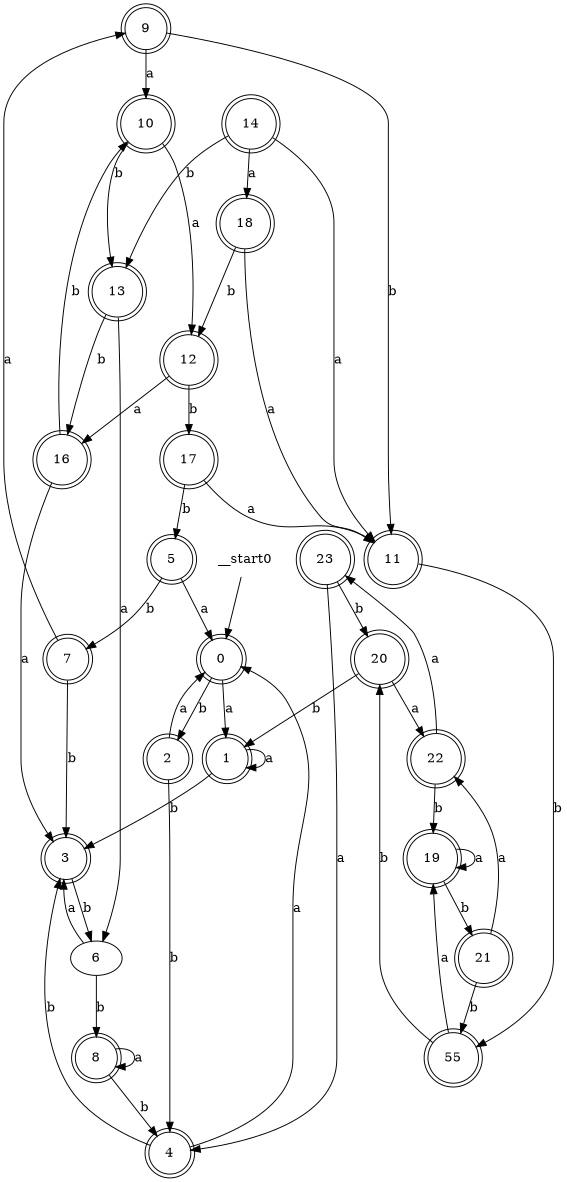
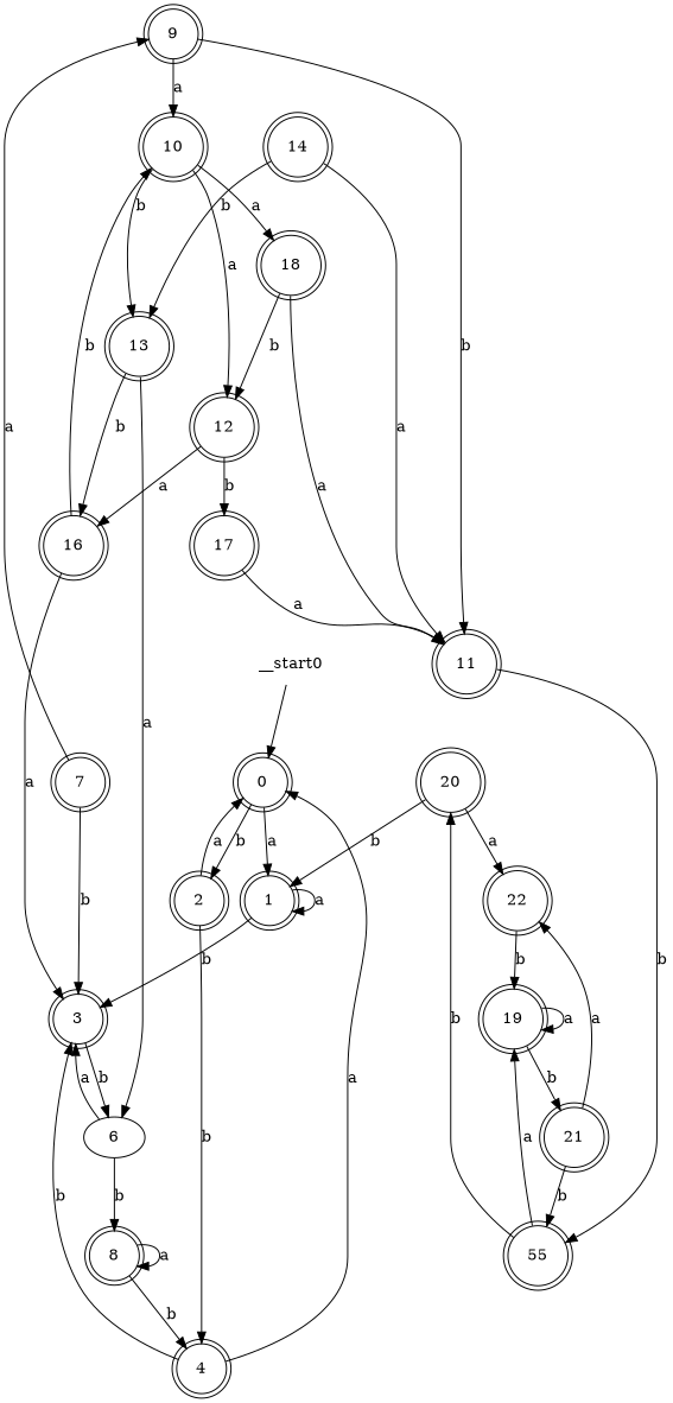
  digraph {
    node [shape=doublecircle]
    __start0 [shape=none]
    0
    1
    2
    3
    4
    6 [shape=""]
-   5
    7
    8
    9
    10
    11
    12
    13
    n16 [label=55]
    16
    17
    14
    18
    19
    20
    21
    22
-   23
    __start0 -> 0
    0 -> 1 [label=a]
    0 -> 2 [label=b]
    1 -> 1 [label=a]
    1 -> 3 [label=b]
    2 -> 0 [label=a]
    2 -> 4 [label=b]
    3 -> 6 [label=b]
    4 -> 0 [label=a]
    4 -> 3 [label=b]
    6 -> 3 [label=a]
    6 -> 8 [label=b]
-   5 -> 0 [label=a]
-   5 -> 7 [label=b]
    7 -> 3 [label=b]
    7 -> 9 [label=a]
    8 -> 4 [label=b]
    8 -> 8 [label=a]
    9 -> 10 [label=a]
    9 -> 11 [label=b]
    10 -> 12 [label=a]
    10 -> 13 [label=b]
    11 -> n16 [label=b]
    12 -> 16 [label=a]
    12 -> 17 [label=b]
    13 -> 6 [label=a]
    13 -> 16 [label=b]
    n16 -> 19 [label=a]
    n16 -> 20 [label=b]
    16 -> 3 [label=a]
    16 -> 10 [label=b]
-   17 -> 5 [label=b]
    17 -> 11 [label=a]
    14 -> 11 [label=a]
    14 -> 13 [label=b]
-   14 -> 18 [label=a]
+   10 -> 18 [label=a]
    18 -> 11 [label=a]
    18 -> 12 [label=b]
    19 -> 19 [label=a]
    19 -> 21 [label=b]
    20 -> 1 [label=b]
    20 -> 22 [label=a]
    21 -> n16 [label=b]
    21 -> 22 [label=a]
    22 -> 19 [label=b]
-   22 -> 23 [label=a]
-   23 -> 4 [label=a]
-   23 -> 20 [label=b]
  }
